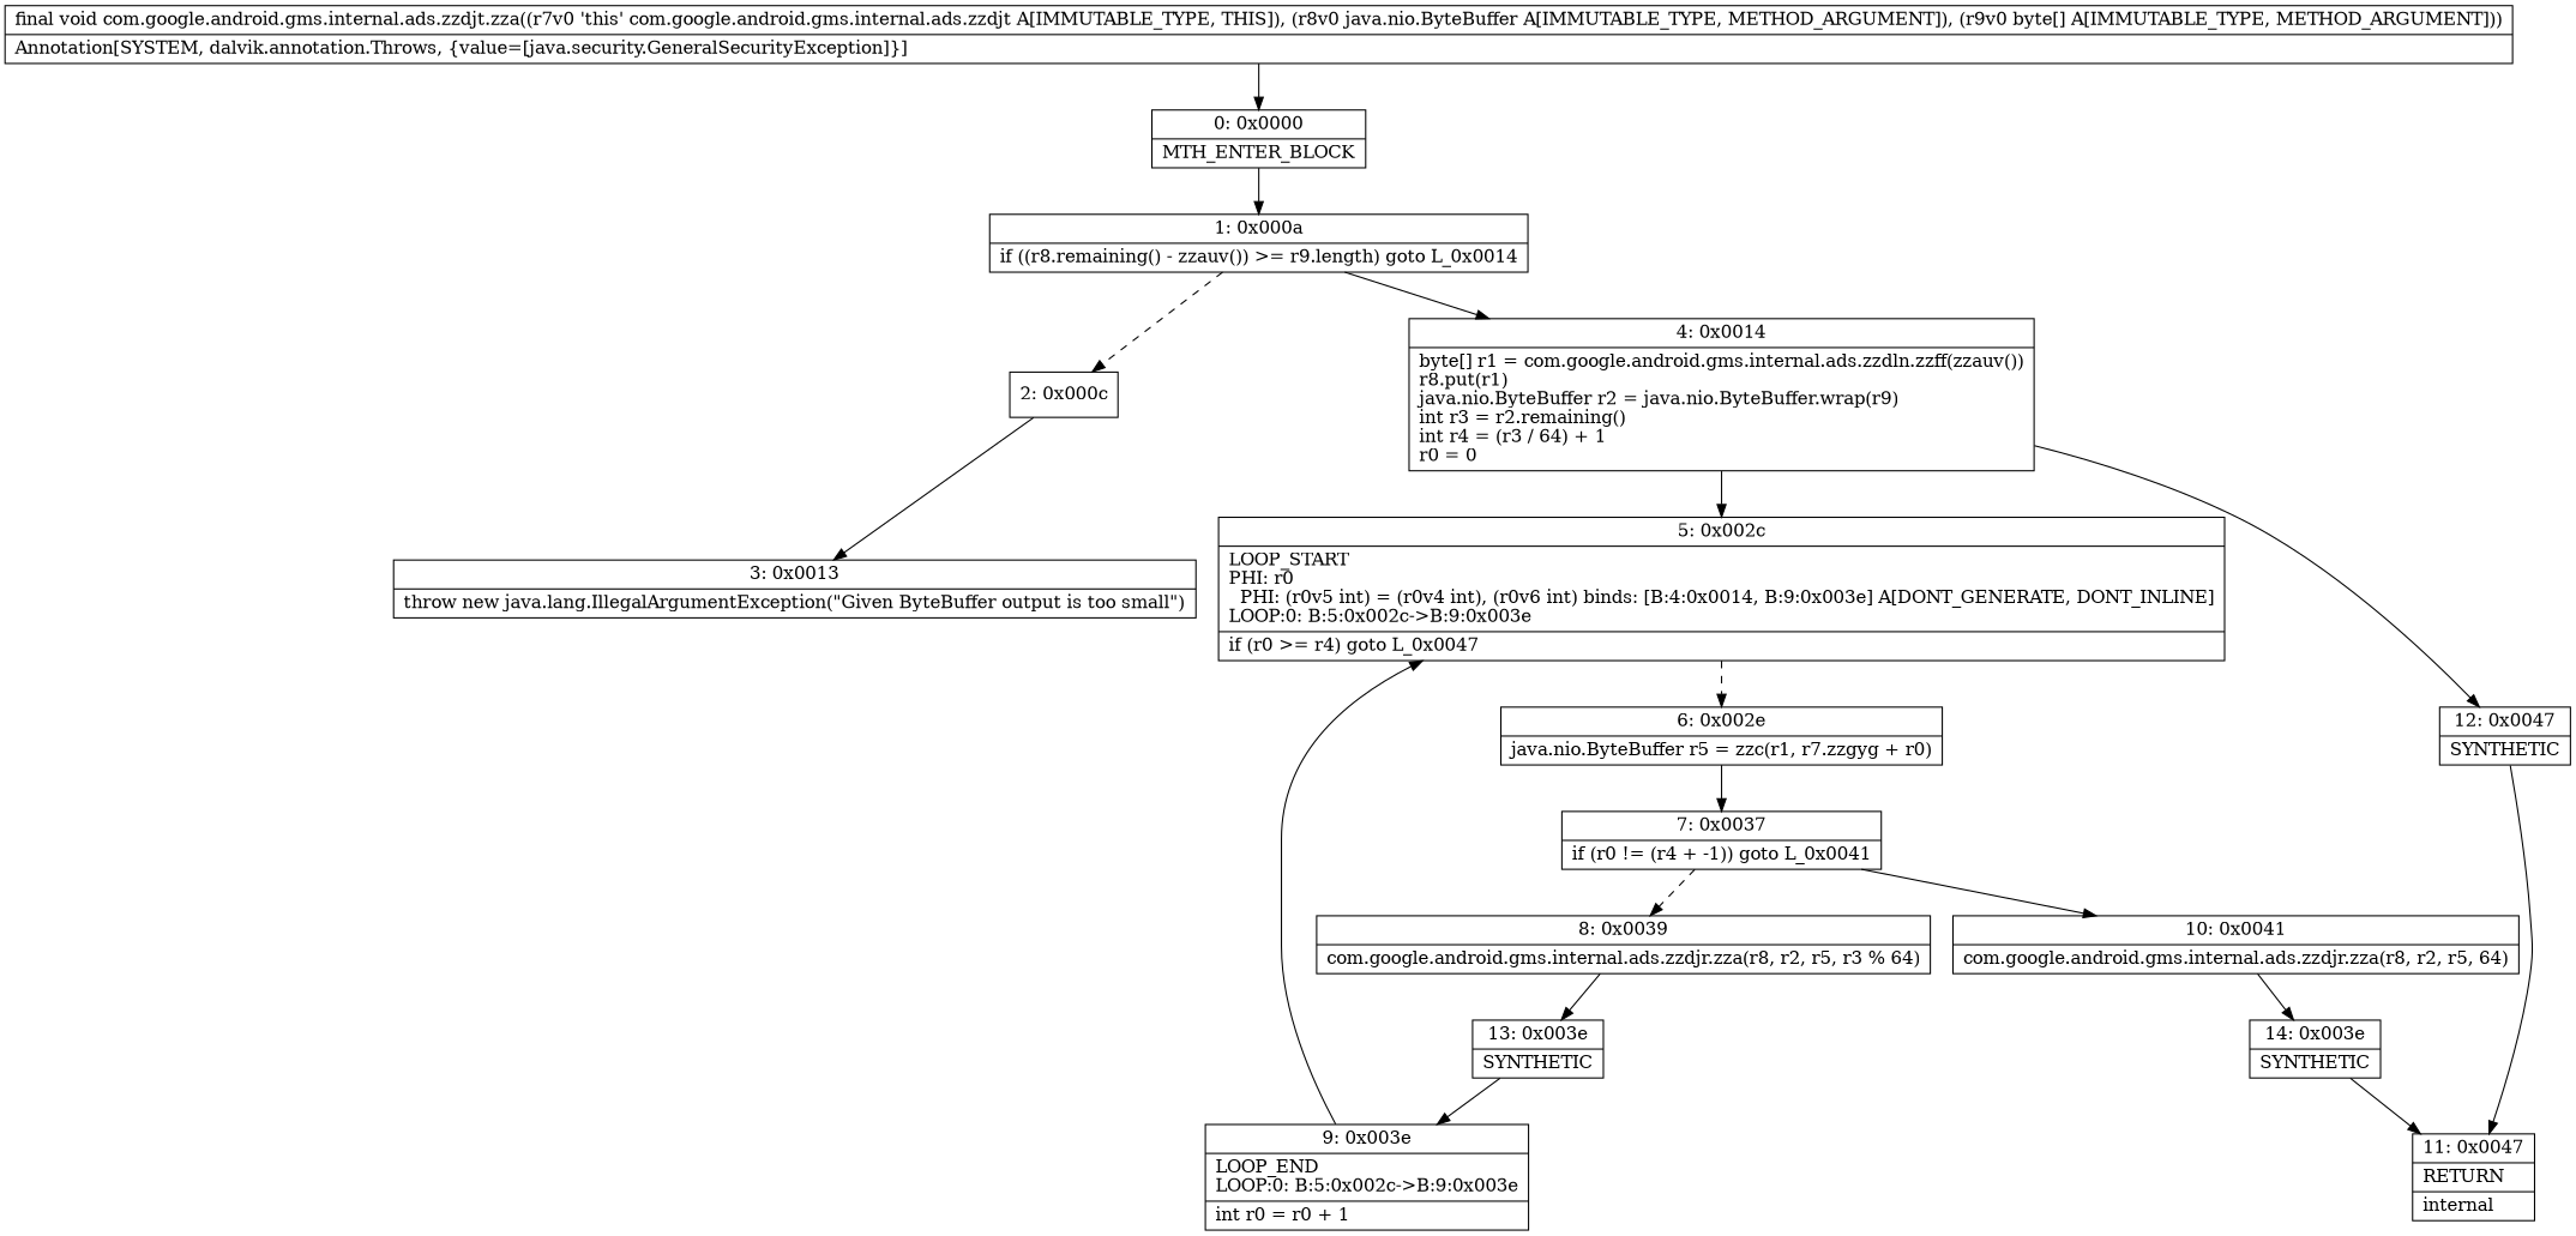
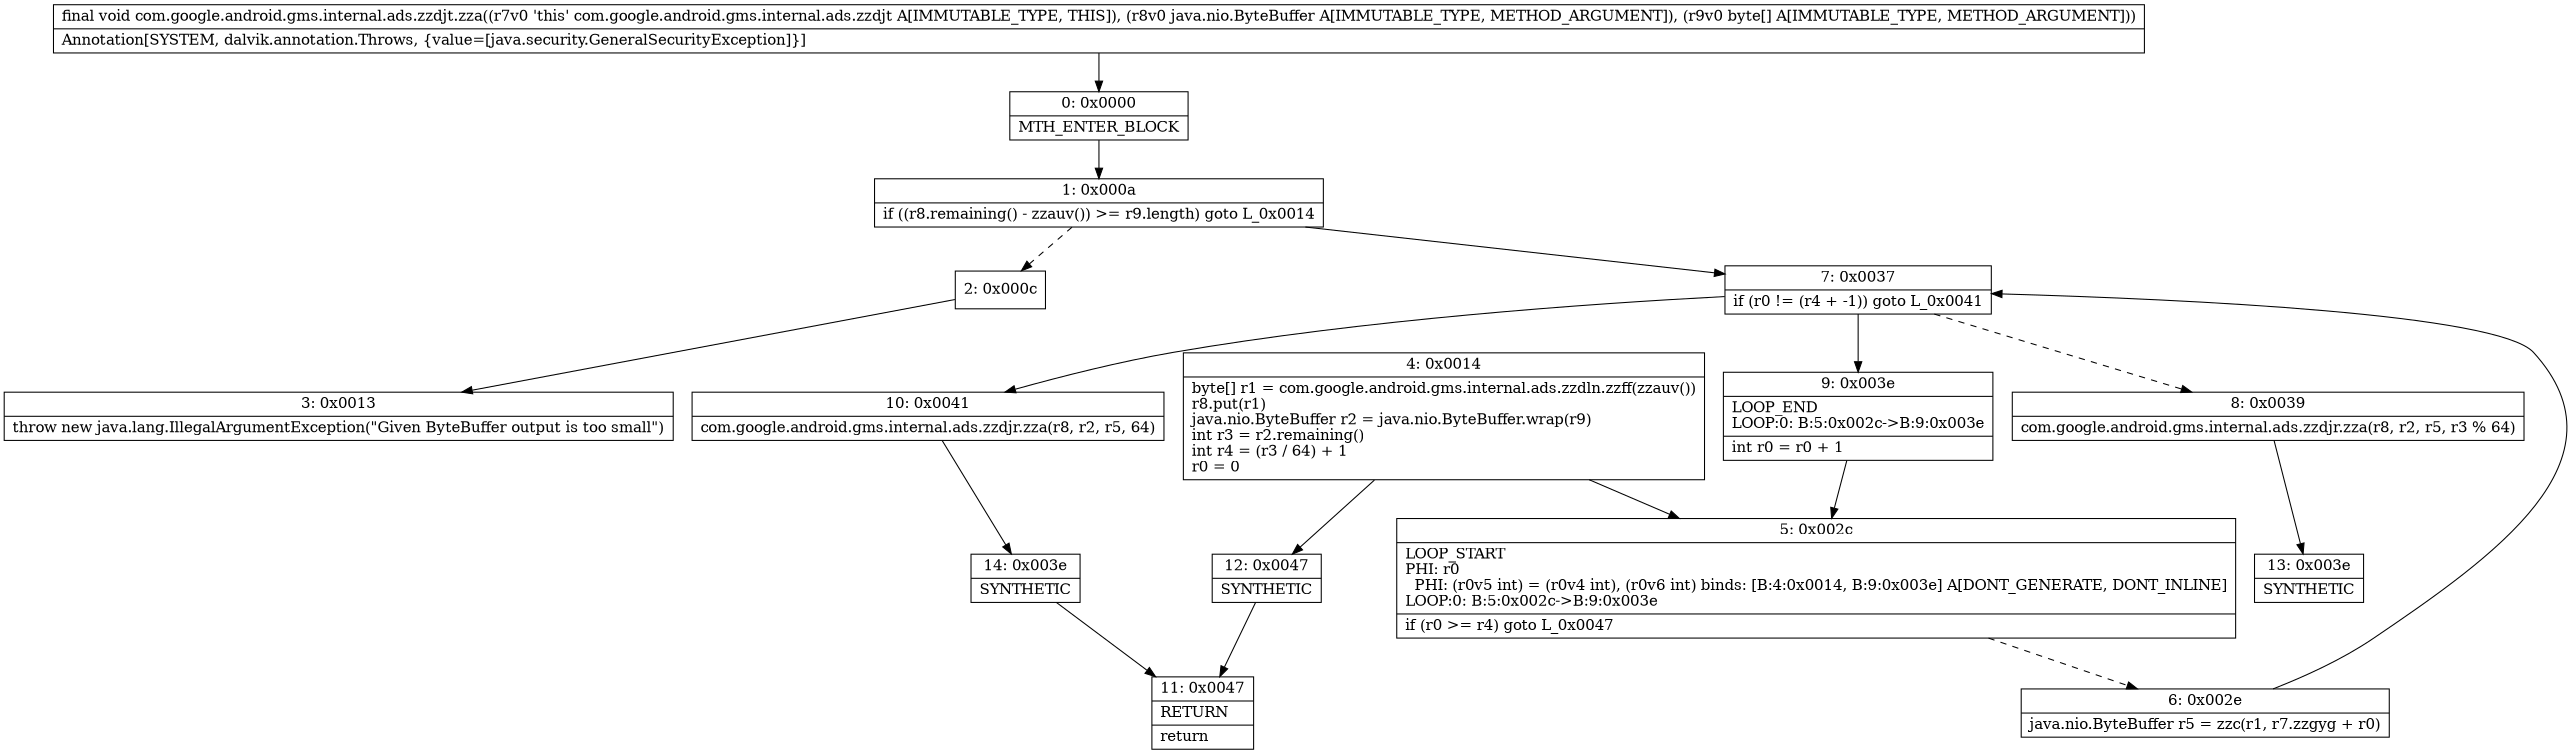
  digraph {
    node [shape=record]
    n1 [label="{0\:\ 0x0000|MTH_ENTER_BLOCK\l}"]
    n2 [label="{1\:\ 0x000a|if ((r8.remaining() \- zzauv()) \>= r9.length) goto L_0x0014\l}"]
    n3 [label="{2\:\ 0x000c}"]
    n4 [label="{4\:\ 0x0014|byte[] r1 = com.google.android.gms.internal.ads.zzdln.zzff(zzauv())\lr8.put(r1)\ljava.nio.ByteBuffer r2 = java.nio.ByteBuffer.wrap(r9)\lint r3 = r2.remaining()\lint r4 = (r3 \/ 64) + 1\lr0 = 0\l}"]
    n5 [label="{3\:\ 0x0013|throw new java.lang.IllegalArgumentException(\"Given ByteBuffer output is too small\")\l}"]
    n6 [label="{5\:\ 0x002c|LOOP_START\lPHI: r0 \l  PHI: (r0v5 int) = (r0v4 int), (r0v6 int) binds: [B:4:0x0014, B:9:0x003e] A[DONT_GENERATE, DONT_INLINE]\lLOOP:0: B:5:0x002c\-\>B:9:0x003e\l|if (r0 \>= r4) goto L_0x0047\l}"]
    n7 [label="{12\:\ 0x0047|SYNTHETIC\l}"]
    n8 [label="{6\:\ 0x002e|java.nio.ByteBuffer r5 = zzc(r1, r7.zzgyg + r0)\l}"]
    n9 [label="{7\:\ 0x0037|if (r0 != (r4 + \-1)) goto L_0x0041\l}"]
-   n10 [label="{11\:\ 0x0047|RETURN\l|internal\l}"]
+   n10 [label="{11\:\ 0x0047|RETURN\l|return\l}"]
    n11 [label="{8\:\ 0x0039|com.google.android.gms.internal.ads.zzdjr.zza(r8, r2, r5, r3 % 64)\l}"]
    n12 [label="{10\:\ 0x0041|com.google.android.gms.internal.ads.zzdjr.zza(r8, r2, r5, 64)\l}"]
    n13 [label="{13\:\ 0x003e|SYNTHETIC\l}"]
    n14 [label="{14\:\ 0x003e|SYNTHETIC\l}"]
    n15 [label="{9\:\ 0x003e|LOOP_END\lLOOP:0: B:5:0x002c\-\>B:9:0x003e\l|int r0 = r0 + 1\l}"]
    n16 [label="{final void com.google.android.gms.internal.ads.zzdjt.zza((r7v0 'this' com.google.android.gms.internal.ads.zzdjt A[IMMUTABLE_TYPE, THIS]), (r8v0 java.nio.ByteBuffer A[IMMUTABLE_TYPE, METHOD_ARGUMENT]), (r9v0 byte[] A[IMMUTABLE_TYPE, METHOD_ARGUMENT]))  | Annotation[SYSTEM, dalvik.annotation.Throws, \{value=[java.security.GeneralSecurityException]\}]\l}"]
    n1 -> n2
    n2 -> n3 [style=dashed]
-   n2 -> n4
+   n2 -> n9
    n3 -> n5
    n4 -> n6
    n4 -> n7
    n6 -> n8 [style=dashed]
    n7 -> n10
    n8 -> n9
    n9 -> n11 [style=dashed]
    n9 -> n12
    n11 -> n13
    n12 -> n14
-   n13 -> n15
+   n9 -> n15
    n14 -> n10
    n15 -> n6
    n16 -> n1
  }
